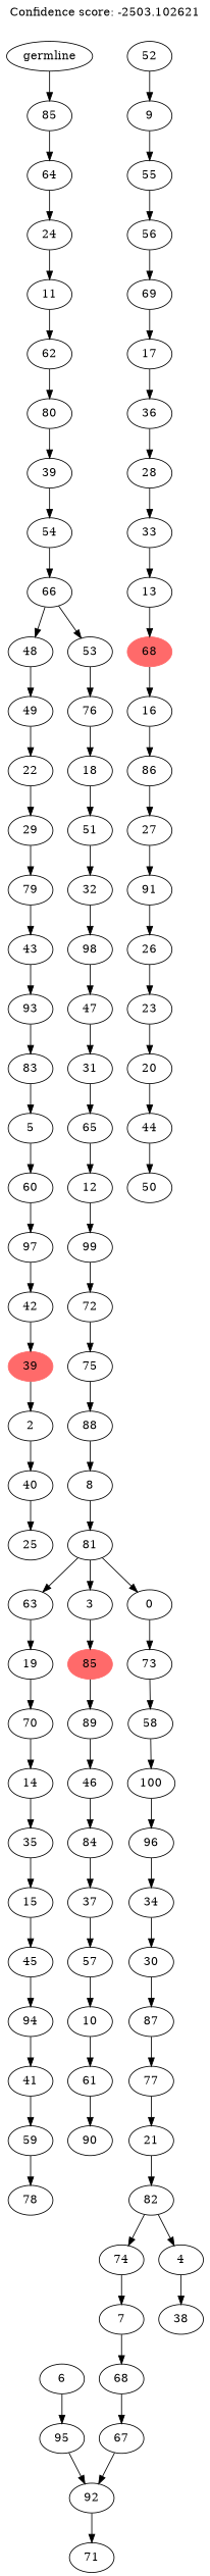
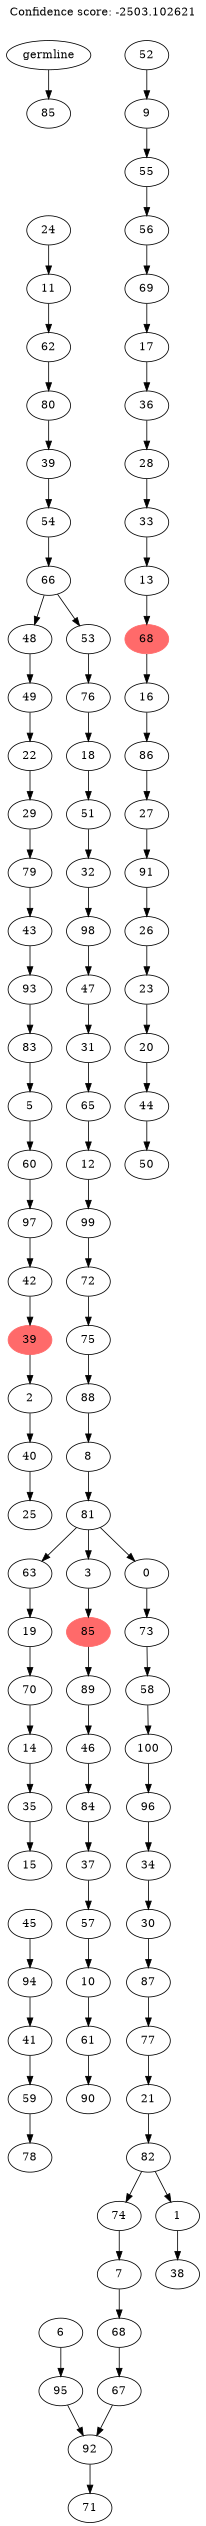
  digraph {
    label="Confidence score: -2503.102621"
    labelloc=t
    n1 [label=40]
    n2 [label=25]
    n3 [label=2]
    n4 [color=indianred1 label=39 style=filled]
    n5 [label=42]
    n6 [label=97]
    n7 [label=60]
    n8 [label=5]
    n9 [label=83]
    n10 [label=93]
    n11 [label=43]
    n12 [label=79]
    n13 [label=29]
    n14 [label=22]
    n15 [label=49]
    n16 [label=48]
    n17 [label=59]
    n18 [label=78]
    n19 [label=41]
    n20 [label=94]
    n21 [label=45]
    n22 [label=15]
    n23 [label=35]
    n24 [label=14]
    n25 [label=70]
    n26 [label=19]
    n27 [label=63]
    n28 [label=61]
    n29 [label=90]
    n30 [label=10]
    n31 [label=57]
    n32 [label=37]
    n33 [label=84]
    n34 [label=46]
    n35 [label=89]
    n36 [color=indianred1 label=85 style=filled]
    n37 [label=3]
    n38 [label=44]
    n39 [label=50]
    n40 [label=20]
    n41 [label=23]
    n42 [label=26]
    n43 [label=91]
    n44 [label=27]
    n45 [label=86]
    n46 [label=16]
    n47 [color=indianred1 label=68 style=filled]
    n48 [label=13]
    n49 [label=33]
    n50 [label=28]
    n51 [label=36]
    n52 [label=17]
    n53 [label=69]
    n54 [label=56]
    n55 [label=55]
    n56 [label=9]
    n57 [label=52]
    n58 [label=67]
    n59 [label=92]
    n60 [label=68]
    n61 [label=7]
    n62 [label=74]
    n63 [label=71]
    n64 [label=95]
    n65 [label=6]
    n66 [label=38]
-   n67 [label=4]
+   n67 [label=1]
    n68 [label=82]
    n69 [label=21]
    n70 [label=77]
    n71 [label=87]
    n72 [label=30]
    n73 [label=34]
    n74 [label=96]
    n75 [label=100]
    n76 [label=58]
    n77 [label=73]
    n78 [label=0]
    n79 [label=81]
    n80 [label=8]
    n81 [label=88]
    n82 [label=75]
    n83 [label=72]
    n84 [label=99]
    n85 [label=12]
    n86 [label=65]
    n87 [label=31]
    n88 [label=47]
    n89 [label=98]
    n90 [label=32]
    n91 [label=51]
    n92 [label=18]
    n93 [label=76]
    n94 [label=53]
    n95 [label=66]
    n96 [label=54]
    n97 [label=39]
    n98 [label=80]
    n99 [label=62]
    n100 [label=11]
    n101 [label=24]
-   n102 [label=64]
    n103 [label=85]
    n104 [label=germline]
    n1 -> n2
    n3 -> n1
    n4 -> n3
    n5 -> n4
    n6 -> n5
    n7 -> n6
    n8 -> n7
    n9 -> n8
    n10 -> n9
    n11 -> n10
    n12 -> n11
    n13 -> n12
    n14 -> n13
    n15 -> n14
    n16 -> n15
    n17 -> n18
    n19 -> n17
    n20 -> n19
    n21 -> n20
-   n22 -> n21
    n23 -> n22
    n24 -> n23
    n25 -> n24
    n26 -> n25
    n27 -> n26
    n28 -> n29
    n30 -> n28
    n31 -> n30
    n32 -> n31
    n33 -> n32
    n34 -> n33
    n35 -> n34
    n36 -> n35
    n37 -> n36
    n38 -> n39
    n40 -> n38
    n41 -> n40
    n42 -> n41
    n43 -> n42
    n44 -> n43
    n45 -> n44
    n46 -> n45
    n47 -> n46
    n48 -> n47
    n49 -> n48
    n50 -> n49
    n51 -> n50
    n52 -> n51
    n53 -> n52
    n54 -> n53
    n55 -> n54
    n56 -> n55
    n57 -> n56
    n58 -> n59
    n59 -> n63
    n60 -> n58
    n61 -> n60
    n62 -> n61
    n64 -> n59
    n65 -> n64
    n67 -> n66
    n68 -> n62
    n68 -> n67
    n69 -> n68
    n70 -> n69
    n71 -> n70
    n72 -> n71
    n73 -> n72
    n74 -> n73
    n75 -> n74
    n76 -> n75
    n77 -> n76
    n78 -> n77
    n79 -> n27
    n79 -> n37
    n79 -> n78
    n80 -> n79
    n81 -> n80
    n82 -> n81
    n83 -> n82
    n84 -> n83
    n85 -> n84
    n86 -> n85
    n87 -> n86
    n88 -> n87
    n89 -> n88
    n90 -> n89
    n91 -> n90
    n92 -> n91
    n93 -> n92
    n94 -> n93
    n95 -> n16
    n95 -> n94
    n96 -> n95
    n97 -> n96
    n98 -> n97
    n99 -> n98
    n100 -> n99
    n101 -> n100
-   n102 -> n101
-   n103 -> n102
    n104 -> n103
  }
